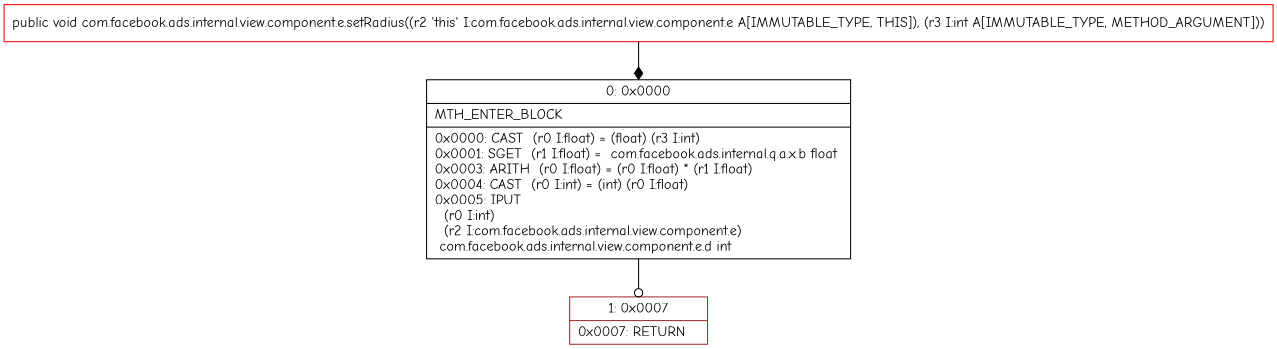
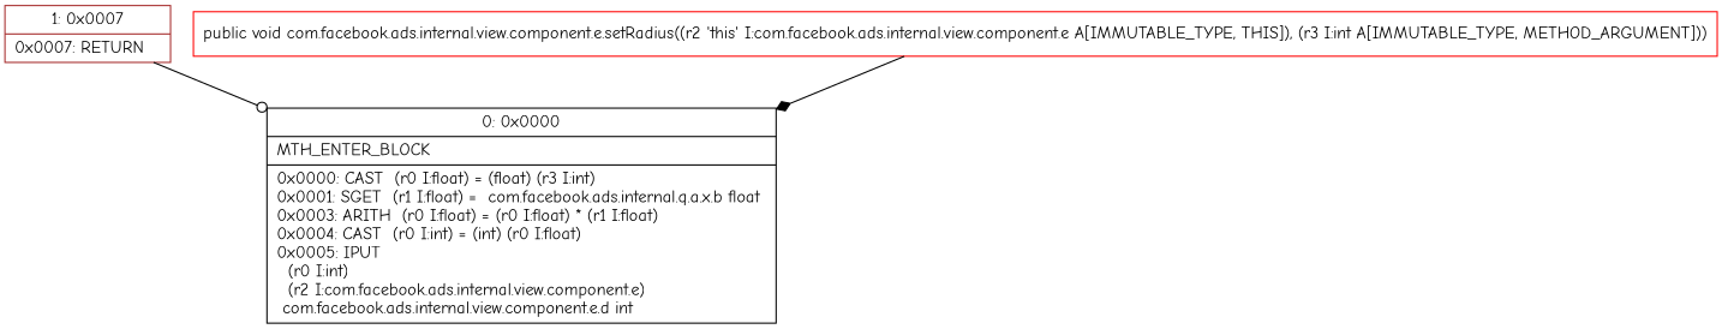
  digraph {
    fontname="Comic Neue"
    node [shape=record fontname="Comic Neue"]
    edge [style=solid fontname="Comic Neue"]
    n1 [label="{0\:\ 0x0000|MTH_ENTER_BLOCK\l|0x0000: CAST  (r0 I:float) = (float) (r3 I:int) \l0x0001: SGET  (r1 I:float) =  com.facebook.ads.internal.q.a.x.b float \l0x0003: ARITH  (r0 I:float) = (r0 I:float) * (r1 I:float) \l0x0004: CAST  (r0 I:int) = (int) (r0 I:float) \l0x0005: IPUT  \l  (r0 I:int)\l  (r2 I:com.facebook.ads.internal.view.component.e)\l com.facebook.ads.internal.view.component.e.d int \l}" color=black]
    n2 [label="{1\:\ 0x0007|0x0007: RETURN   \l}" color=brown]
    n3 [label="{public void com.facebook.ads.internal.view.component.e.setRadius((r2 'this' I:com.facebook.ads.internal.view.component.e A[IMMUTABLE_TYPE, THIS]), (r3 I:int A[IMMUTABLE_TYPE, METHOD_ARGUMENT])) }" color=red]
-   n1 -> n2 [arrowhead=odot]
+   n2 -> n1 [arrowhead=odot]
    n3 -> n1 [arrowhead=diamond]
  }
